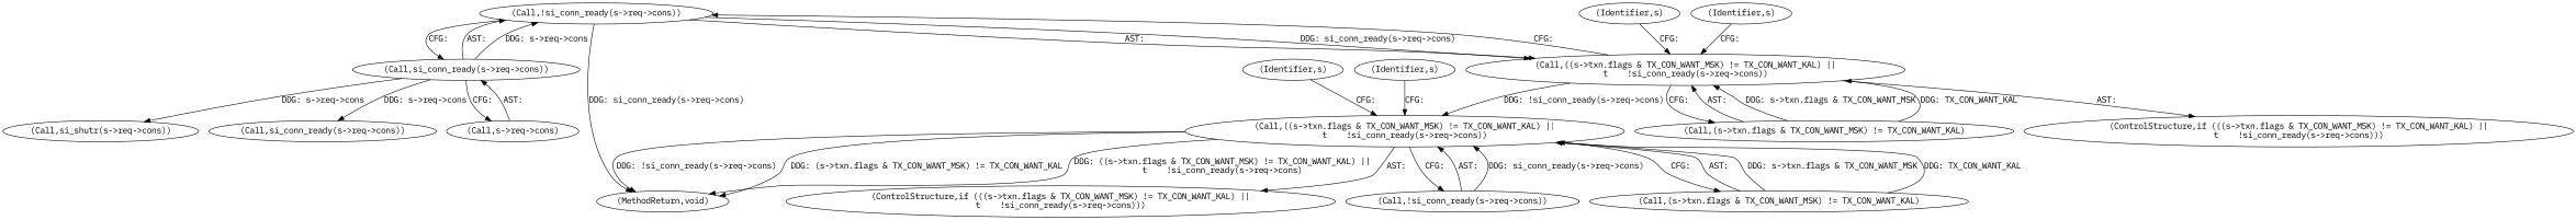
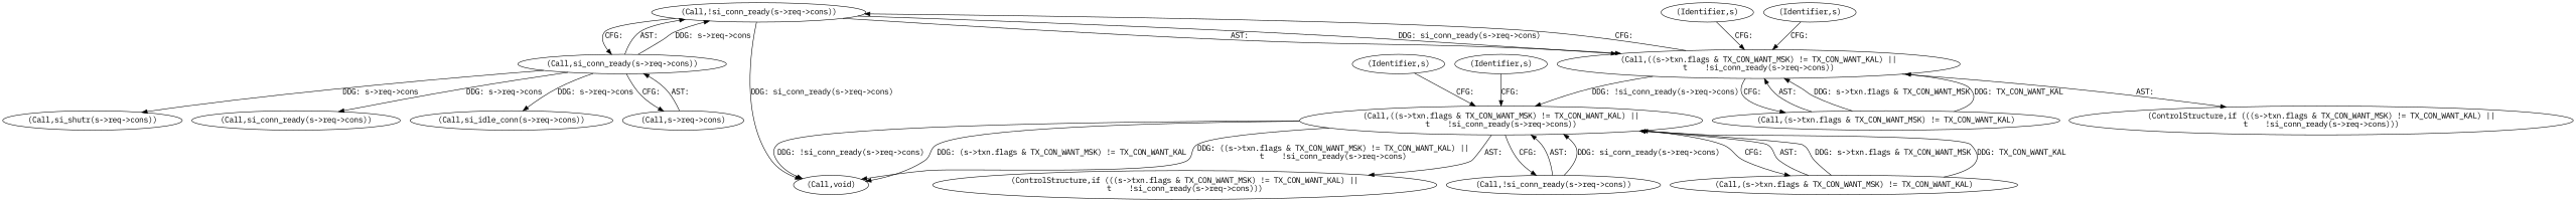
  digraph {
    fontname="IBM Plex Mono"
    node [fontname="IBM Plex Mono"]
    edge [fontname="IBM Plex Mono"]
    n1 [label="(Call,!si_conn_ready(s->req->cons))"]
    n2 [label="(Call,si_conn_ready(s->req->cons))"]
    n3 [label="(Call,((s->txn.flags & TX_CON_WANT_MSK) != TX_CON_WANT_KAL) ||\n\t    !si_conn_ready(s->req->cons))"]
-   n4 [label="(MethodReturn,void)"]
+   n4 [label="(Call,void)"]
    n5 [label="(Call,si_shutr(s->req->cons))"]
    n6 [label="(Call,si_conn_ready(s->req->cons))"]
+   n7 [label="(Call,si_idle_conn(s->req->cons))"]
    n8 [label="(Call,s->req->cons)"]
    n9 [label="(Call,((s->txn.flags & TX_CON_WANT_MSK) != TX_CON_WANT_KAL) ||\n\t    !si_conn_ready(s->req->cons))"]
    n10 [label="(Call,(s->txn.flags & TX_CON_WANT_MSK) != TX_CON_WANT_KAL)"]
    n11 [label="(ControlStructure,if (((s->txn.flags & TX_CON_WANT_MSK) != TX_CON_WANT_KAL) ||\n\t    !si_conn_ready(s->req->cons)))"]
    n12 [label="(ControlStructure,if (((s->txn.flags & TX_CON_WANT_MSK) != TX_CON_WANT_KAL) ||\n\t    !si_conn_ready(s->req->cons)))"]
    n13 [label="(Call,!si_conn_ready(s->req->cons))"]
    n14 [label="(Call,(s->txn.flags & TX_CON_WANT_MSK) != TX_CON_WANT_KAL)"]
    n15 [label="(Identifier,s)"]
    n16 [label="(Identifier,s)"]
    n17 [label="(Identifier,s)"]
    n18 [label="(Identifier,s)"]
    n1 -> n2 [label="CFG: "]
    n1 -> n3 [label="AST: "]
    n1 -> n3 [label="DDG: si_conn_ready(s->req->cons)"]
    n1 -> n4 [label="DDG: si_conn_ready(s->req->cons)"]
    n2 -> n1 [label="AST: "]
    n2 -> n1 [label="DDG: s->req->cons"]
    n2 -> n5 [label="DDG: s->req->cons"]
    n2 -> n6 [label="DDG: s->req->cons"]
+   n2 -> n7 [label="DDG: s->req->cons"]
    n2 -> n8 [label="CFG: "]
    n3 -> n1 [label="CFG: "]
    n3 -> n9 [label="DDG: !si_conn_ready(s->req->cons)"]
    n3 -> n10 [label="CFG: "]
    n3 -> n11 [label="AST: "]
    n8 -> n2 [label="AST: "]
    n9 -> n4 [label="DDG: !si_conn_ready(s->req->cons)"]
    n9 -> n4 [label="DDG: (s->txn.flags & TX_CON_WANT_MSK) != TX_CON_WANT_KAL"]
    n9 -> n4 [label="DDG: ((s->txn.flags & TX_CON_WANT_MSK) != TX_CON_WANT_KAL) ||\n\t    !si_conn_ready(s->req->cons)"]
    n9 -> n12 [label="AST: "]
    n9 -> n13 [label="CFG: "]
    n9 -> n14 [label="CFG: "]
    n10 -> n3 [label="AST: "]
    n10 -> n3 [label="DDG: s->txn.flags & TX_CON_WANT_MSK"]
    n10 -> n3 [label="DDG: TX_CON_WANT_KAL"]
    n13 -> n9 [label="AST: "]
    n13 -> n9 [label="DDG: si_conn_ready(s->req->cons)"]
    n14 -> n9 [label="AST: "]
    n14 -> n9 [label="DDG: s->txn.flags & TX_CON_WANT_MSK"]
    n14 -> n9 [label="DDG: TX_CON_WANT_KAL"]
    n15 -> n3 [label="CFG: "]
    n16 -> n3 [label="CFG: "]
    n17 -> n9 [label="CFG: "]
    n18 -> n9 [label="CFG: "]
  }
